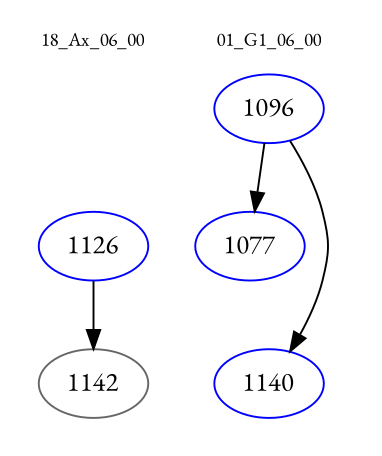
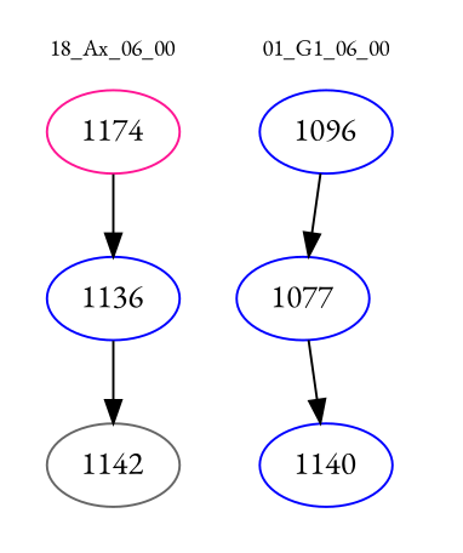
  digraph {
    fontname="EB Garamond"
    node [color=blue fontname="EB Garamond"]
    edge [color=black fontname="EB Garamond"]
-   n2 [label=1126]
+   n1 [color=deeppink label=1174]
+   n2 [label=1136]
    n3 [color=gray40 label=1142]
    n4 [label=1096]
    n5 [label=1077]
    n6 [label=1140]
    subgraph cluster_1 {
      color=white
      fontsize=10
      label="18_Ax_06_00"
+     n1
      n2
      n3
    }
    subgraph cluster_2 {
      color=white
      fontsize=10
      label="01_G1_06_00"
      n4
      n5
      n6
    }
+   n1 -> n2
    n2 -> n3
    n4 -> n5
-   n4 -> n6
+   n5 -> n6
  }
